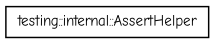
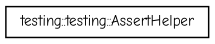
  digraph {
    rankdir=LR
    fontname="Comic Neue"
-   n1 [color=black fillcolor=white fontname="Comic Neue" fontsize=10 height=0.2 label="testing::internal::AssertHelper" shape=record style=filled width=0.4]
+   n1 [color=black fillcolor=white fontname="Comic Neue" fontsize=10 height=0.2 label="testing::testing::AssertHelper" shape=record style=filled width=0.4]
  }
